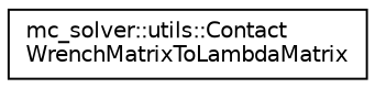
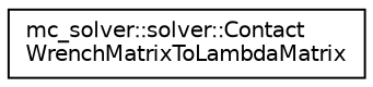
  digraph {
    rankdir=TB
-   n1 [color=black fillcolor=white fontname=Helvetica fontsize=10 height=0.2 label="mc_solver::utils::Contact\lWrenchMatrixToLambdaMatrix" shape=record style=filled width=0.4]
+   n1 [color=black fillcolor=white fontname=Helvetica fontsize=10 height=0.2 label="mc_solver::solver::Contact\lWrenchMatrixToLambdaMatrix" shape=record style=filled width=0.4]
  }
